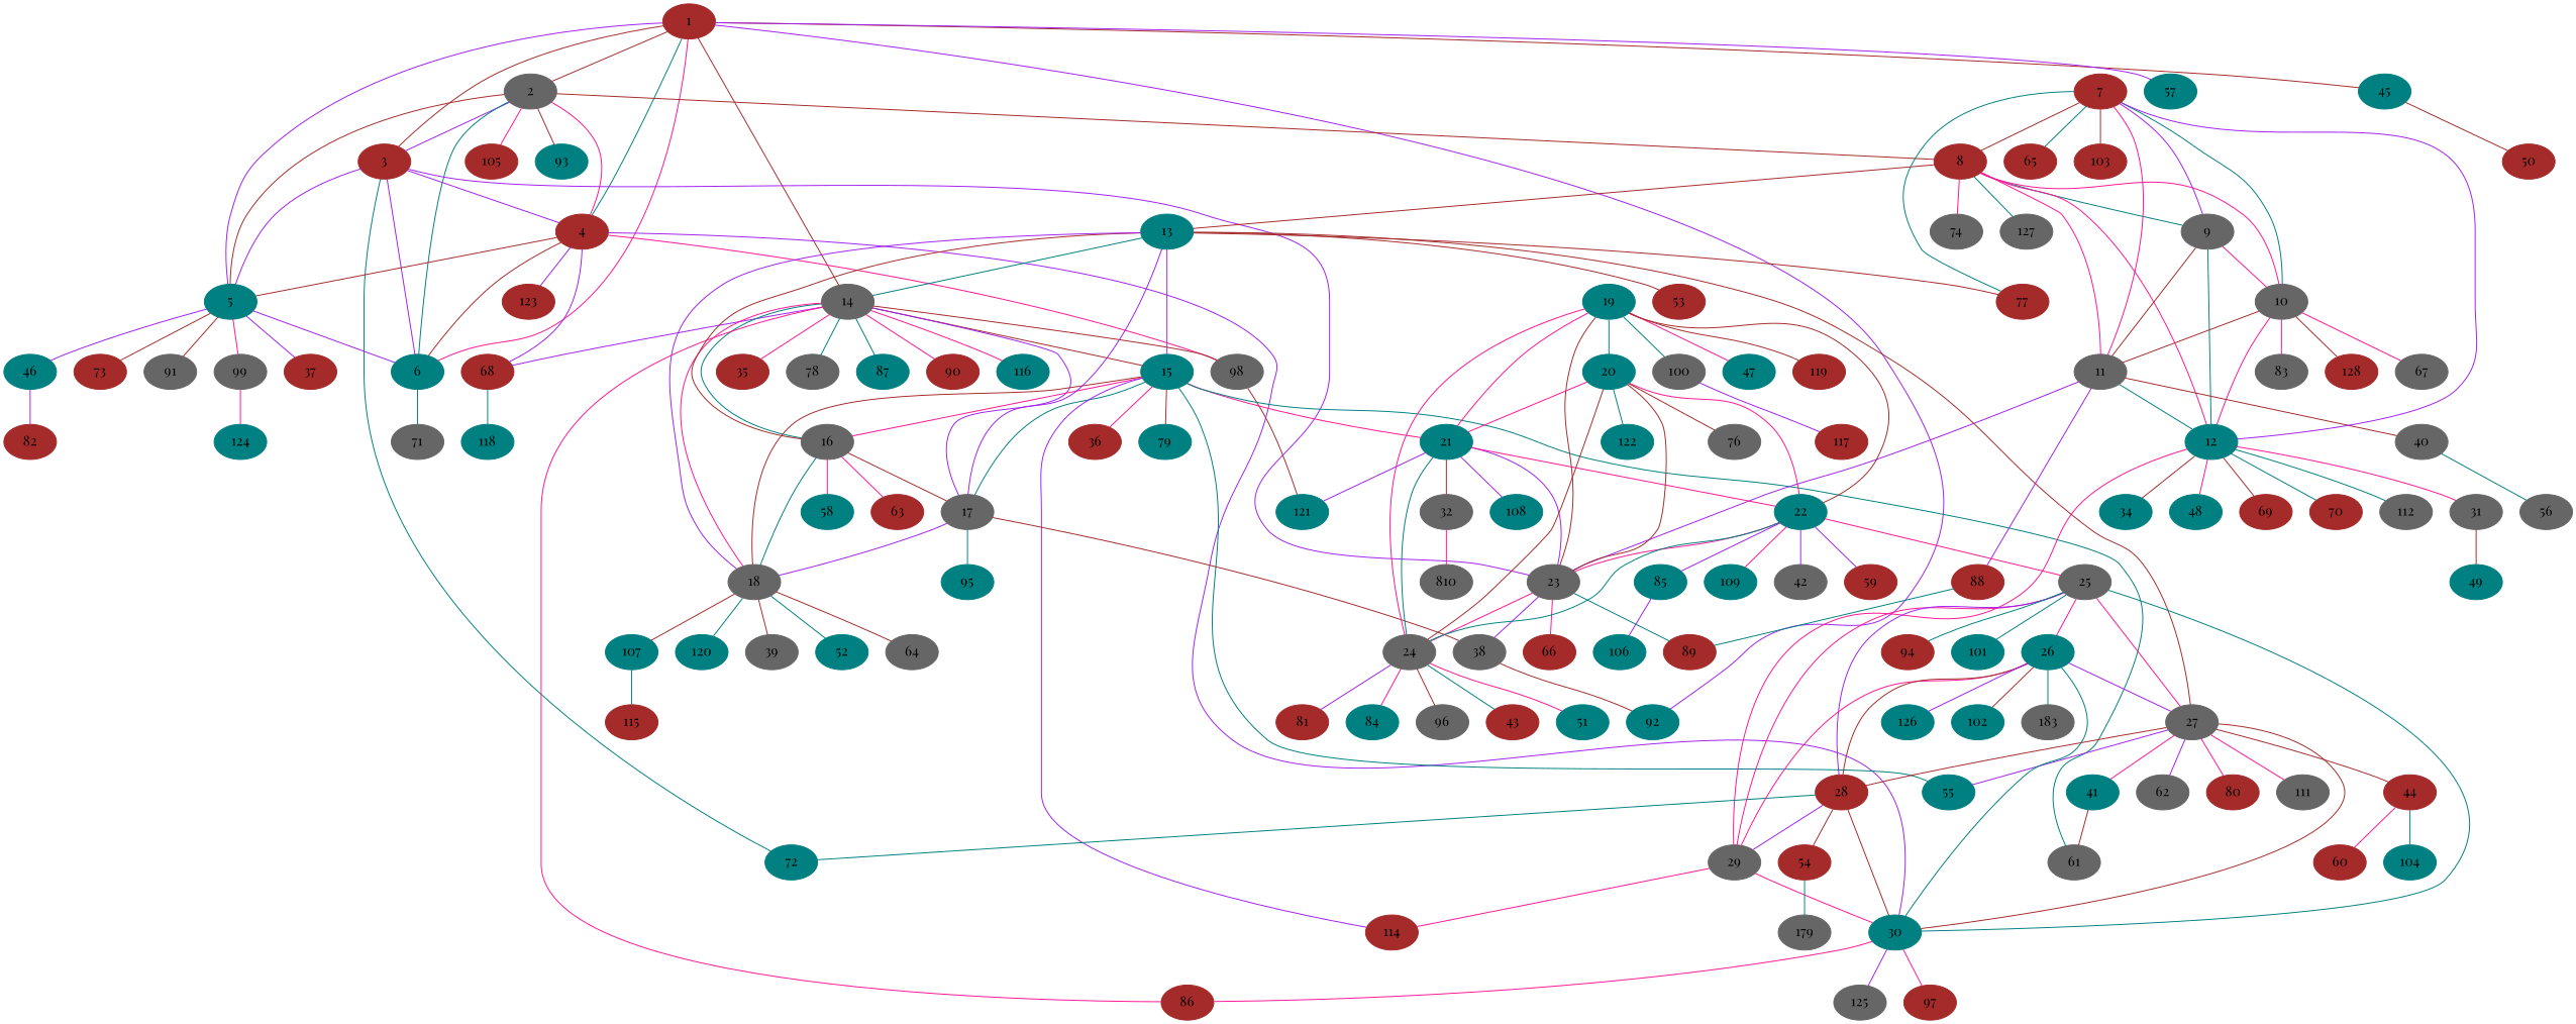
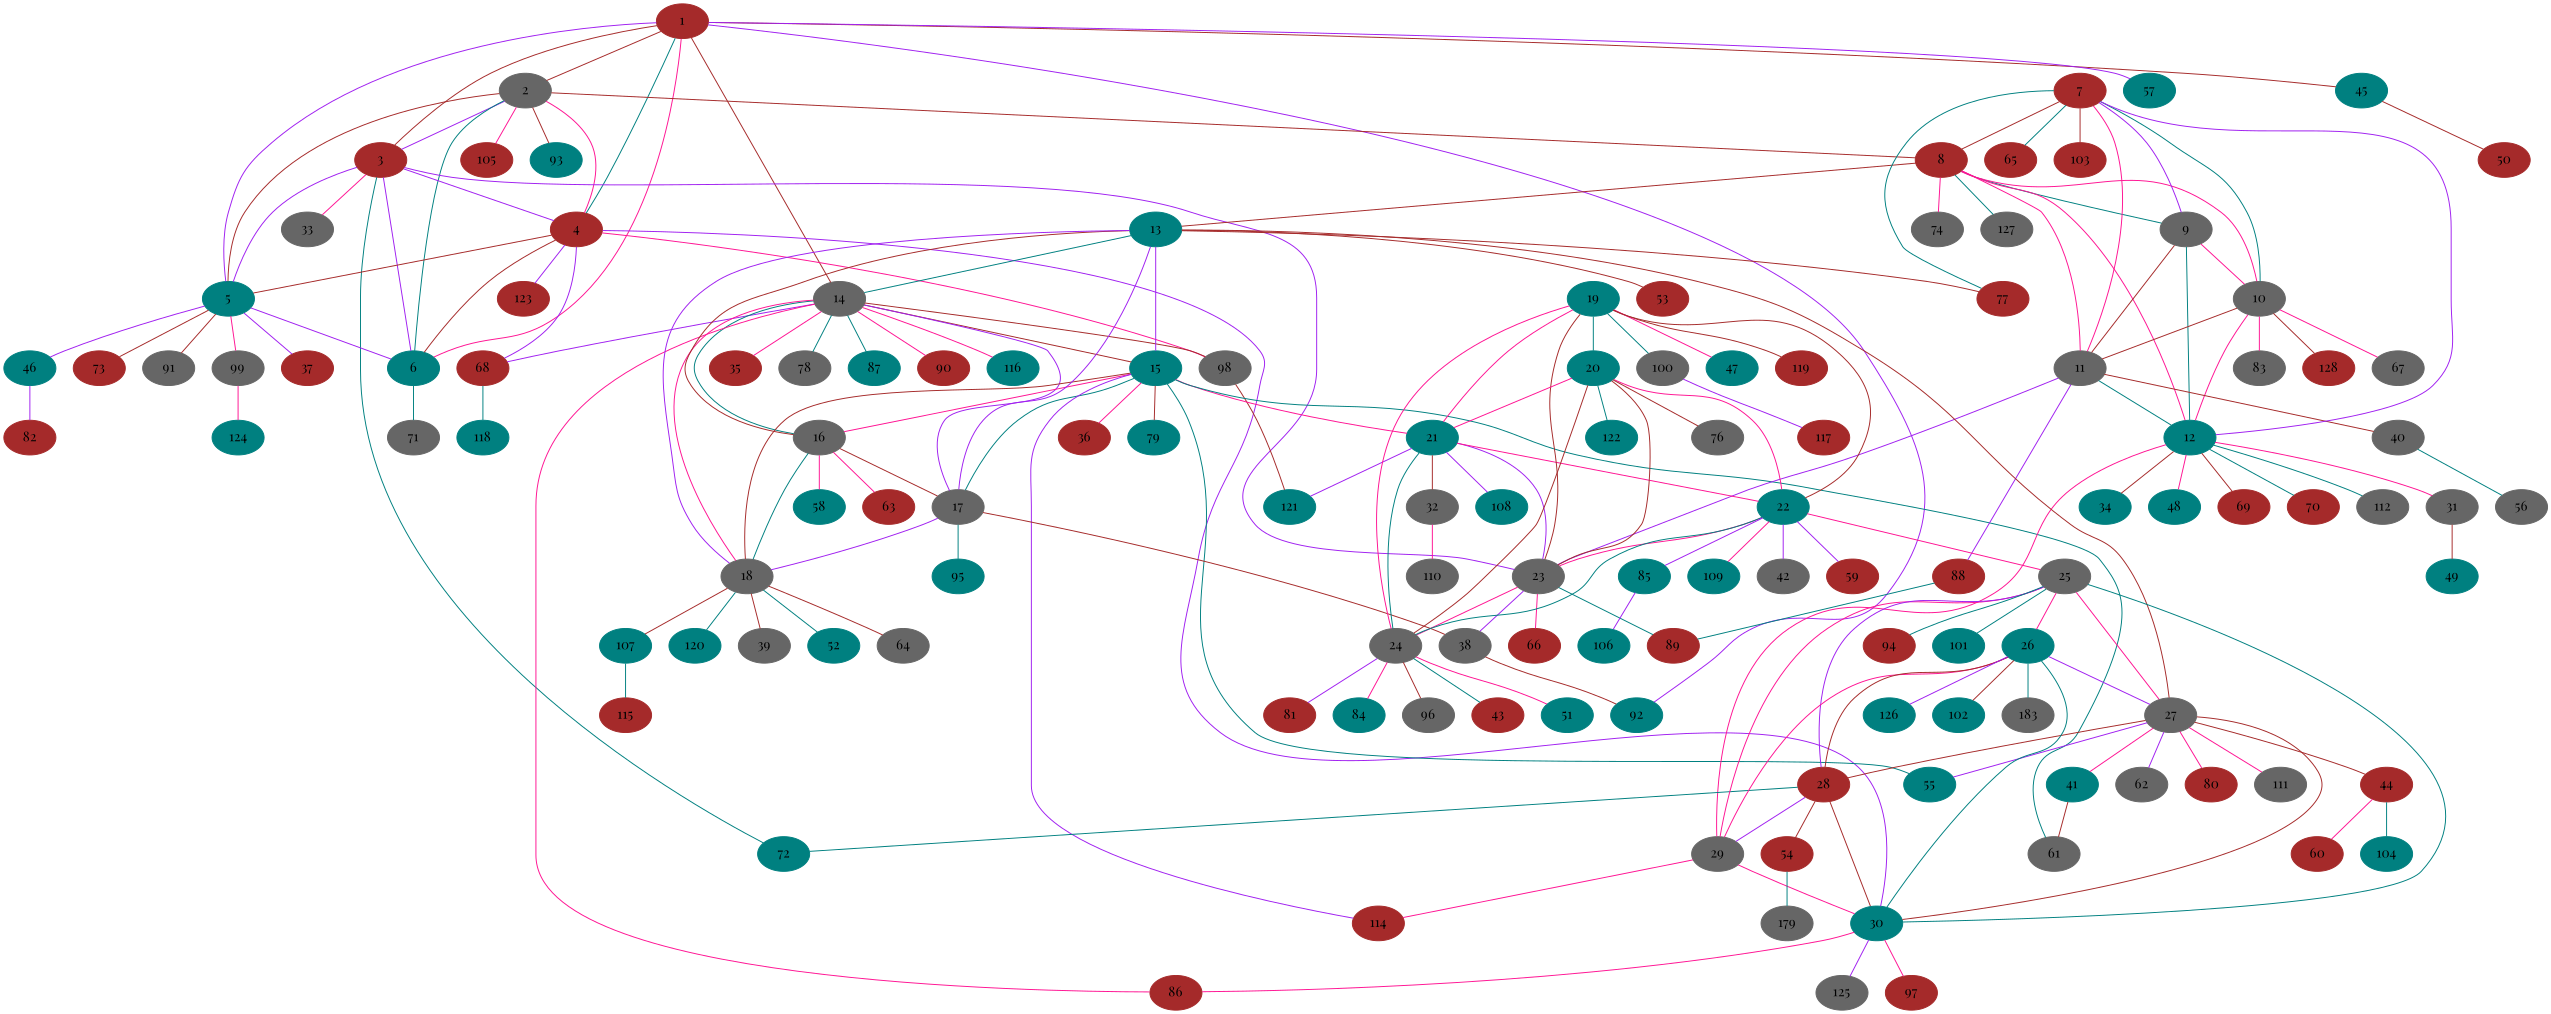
  graph {
    fontname="Playfair Display"
    node [color=teal fontname="Playfair Display" style=filled]
    edge [color=deeppink fontname="Playfair Display"]
    1 [color=brown]
    2 [color=gray40]
    3 [color=brown]
    4 [color=brown]
    5
    6
    14 [color=gray40]
    45
    57
    92
    8 [color=brown]
    93
    105 [color=brown]
    23 [color=gray40]
+   33 [color=gray40]
    72
    30
    68 [color=brown]
    98 [color=gray40]
    123 [color=brown]
    37 [color=brown]
    46
    73 [color=brown]
    91 [color=gray40]
    99 [color=gray40]
    71 [color=gray40]
    15
    16 [color=gray40]
    17 [color=gray40]
    18 [color=gray40]
    35 [color=brown]
    78 [color=gray40]
    86 [color=brown]
    87
    90 [color=brown]
    116
    50 [color=brown]
    9 [color=gray40]
    10 [color=gray40]
    11 [color=gray40]
    12
    13
    74 [color=gray40]
    127 [color=gray40]
    38 [color=gray40]
    24 [color=gray40]
    66 [color=brown]
    89 [color=brown]
    97 [color=brown]
    125 [color=gray40]
    118
    121
    82 [color=brown]
    124
    7 [color=brown]
    65 [color=brown]
    77 [color=brown]
    103 [color=brown]
    67 [color=gray40]
    83 [color=gray40]
    128 [color=brown]
    40 [color=gray40]
    88 [color=brown]
    29 [color=gray40]
    31 [color=gray40]
    34
    48
    69 [color=brown]
    70 [color=brown]
    112 [color=gray40]
    27 [color=gray40]
    53 [color=brown]
    56 [color=gray40]
    114 [color=brown]
    49
    21
    36 [color=brown]
    55
    61 [color=gray40]
    79
    58
    63 [color=brown]
    95
    39 [color=gray40]
    52
    64 [color=gray40]
    107
    120
    28 [color=brown]
    41
    44 [color=brown]
    62 [color=gray40]
    80 [color=brown]
    111 [color=gray40]
    22
    32 [color=gray40]
    108
    115 [color=brown]
    19
    20
    47
    100 [color=gray40]
    119 [color=brown]
    76 [color=gray40]
    122
    25 [color=gray40]
    42 [color=gray40]
    59 [color=brown]
    85
    109
    43 [color=brown]
    51
    81 [color=brown]
    84
    96 [color=gray40]
    117 [color=brown]
-   110 [color=gray40 label=810]
+   110 [color=gray40]
    26
    94 [color=brown]
    101
    106
    102
    n123 [color=gray40 label=183]
    126
    54 [color=brown]
    60 [color=brown]
    104
    n128 [color=gray40 label=179]
    1 -- 2 [color=brown]
    1 -- 3 [color=brown]
    1 -- 4 [color=teal]
    1 -- 5 [color=purple]
    1 -- 6
    1 -- 14 [color=brown]
    1 -- 45 [color=brown]
    1 -- 57 [color=purple]
    1 -- 92 [color=purple]
    2 -- 3 [color=purple]
    2 -- 4
    2 -- 5 [color=brown]
    2 -- 6 [color=teal]
    2 -- 8 [color=brown]
    2 -- 93 [color=brown]
    2 -- 105
    3 -- 4 [color=purple]
    3 -- 5 [color=purple]
    3 -- 6 [color=purple]
    3 -- 23 [color=purple]
+   3 -- 33
    3 -- 72 [color=teal]
    4 -- 5 [color=brown]
    4 -- 6 [color=brown]
    4 -- 30 [color=purple]
    4 -- 68 [color=purple]
    4 -- 98
    4 -- 123 [color=purple]
    5 -- 6 [color=purple]
    5 -- 37 [color=purple]
    5 -- 46 [color=purple]
    5 -- 73 [color=brown]
    5 -- 91 [color=brown]
    5 -- 99
    6 -- 71 [color=teal]
    14 -- 68 [color=purple]
    14 -- 98 [color=brown]
    14 -- 15 [color=brown]
    14 -- 16 [color=teal]
    14 -- 17 [color=purple]
    14 -- 18
    14 -- 35
    14 -- 78 [color=teal]
    14 -- 86
    14 -- 87 [color=teal]
    14 -- 90
    14 -- 116
    45 -- 50 [color=brown]
    8 -- 9 [color=teal]
    8 -- 10
    8 -- 11
    8 -- 12
    8 -- 13 [color=brown]
    8 -- 74
    8 -- 127 [color=teal]
    23 -- 38 [color=purple]
    23 -- 24
    23 -- 66
    23 -- 89 [color=teal]
    30 -- 86
    30 -- 97
    30 -- 125 [color=purple]
    68 -- 118 [color=teal]
    98 -- 121 [color=brown]
    46 -- 82 [color=purple]
    99 -- 124
    15 -- 16
    15 -- 17 [color=teal]
    15 -- 18 [color=brown]
    15 -- 114 [color=purple]
    15 -- 21
    15 -- 36
    15 -- 55 [color=teal]
    15 -- 61 [color=teal]
    15 -- 79 [color=brown]
    16 -- 17 [color=brown]
    16 -- 18 [color=teal]
    16 -- 58
    16 -- 63
    17 -- 18 [color=purple]
    17 -- 38 [color=brown]
    17 -- 95 [color=teal]
    18 -- 39 [color=brown]
    18 -- 52 [color=teal]
    18 -- 64 [color=brown]
    18 -- 107 [color=brown]
    18 -- 120 [color=teal]
    9 -- 10
    9 -- 11 [color=brown]
    9 -- 12 [color=teal]
    10 -- 11 [color=brown]
    10 -- 12
    10 -- 67
    10 -- 83
    10 -- 128 [color=brown]
    11 -- 23 [color=purple]
    11 -- 12 [color=teal]
    11 -- 40 [color=brown]
    11 -- 88 [color=purple]
    12 -- 29
    12 -- 31
    12 -- 34 [color=brown]
    12 -- 48
    12 -- 69 [color=brown]
    12 -- 70 [color=teal]
    12 -- 112 [color=teal]
    13 -- 14 [color=teal]
    13 -- 15 [color=purple]
    13 -- 16 [color=brown]
    13 -- 17 [color=purple]
    13 -- 18 [color=purple]
    13 -- 77 [color=brown]
    13 -- 27 [color=brown]
    13 -- 53 [color=brown]
    38 -- 92 [color=brown]
    24 -- 43 [color=teal]
    24 -- 51
    24 -- 81 [color=purple]
    24 -- 84
    24 -- 96 [color=brown]
    7 -- 8 [color=brown]
    7 -- 9 [color=purple]
    7 -- 10 [color=teal]
    7 -- 11
    7 -- 12 [color=purple]
    7 -- 65 [color=teal]
    7 -- 77 [color=teal]
    7 -- 103 [color=brown]
    40 -- 56 [color=teal]
    88 -- 89 [color=teal]
    29 -- 30
    29 -- 114
    31 -- 49 [color=brown]
    27 -- 30 [color=brown]
    27 -- 55 [color=purple]
    27 -- 28 [color=brown]
    27 -- 41
    27 -- 44 [color=brown]
    27 -- 62 [color=purple]
    27 -- 80
    27 -- 111
    21 -- 23 [color=purple]
    21 -- 24 [color=teal]
    21 -- 121 [color=purple]
    21 -- 22
    21 -- 32 [color=brown]
    21 -- 108 [color=purple]
    107 -- 115 [color=teal]
    28 -- 72 [color=teal]
    28 -- 30 [color=brown]
    28 -- 29 [color=purple]
    28 -- 54 [color=brown]
    41 -- 61 [color=brown]
    44 -- 60
    44 -- 104 [color=teal]
    22 -- 23
    22 -- 24 [color=teal]
    22 -- 25
    22 -- 42 [color=purple]
    22 -- 59 [color=purple]
    22 -- 85 [color=purple]
    22 -- 109
    32 -- 110
    19 -- 23 [color=brown]
    19 -- 24
    19 -- 21
    19 -- 22 [color=brown]
    19 -- 20 [color=teal]
    19 -- 47
    19 -- 100 [color=teal]
    19 -- 119 [color=brown]
    20 -- 23 [color=brown]
    20 -- 24 [color=brown]
    20 -- 21
    20 -- 22
    20 -- 76 [color=brown]
    20 -- 122 [color=teal]
    100 -- 117 [color=purple]
    25 -- 30 [color=teal]
    25 -- 29
    25 -- 27
    25 -- 28 [color=purple]
    25 -- 26
    25 -- 94 [color=teal]
    25 -- 101 [color=teal]
    85 -- 106 [color=purple]
    26 -- 30 [color=teal]
    26 -- 29
    26 -- 27 [color=purple]
    26 -- 28 [color=brown]
    26 -- 102 [color=brown]
    26 -- n123 [color=teal]
    26 -- 126 [color=purple]
    54 -- n128 [color=teal]
  }
